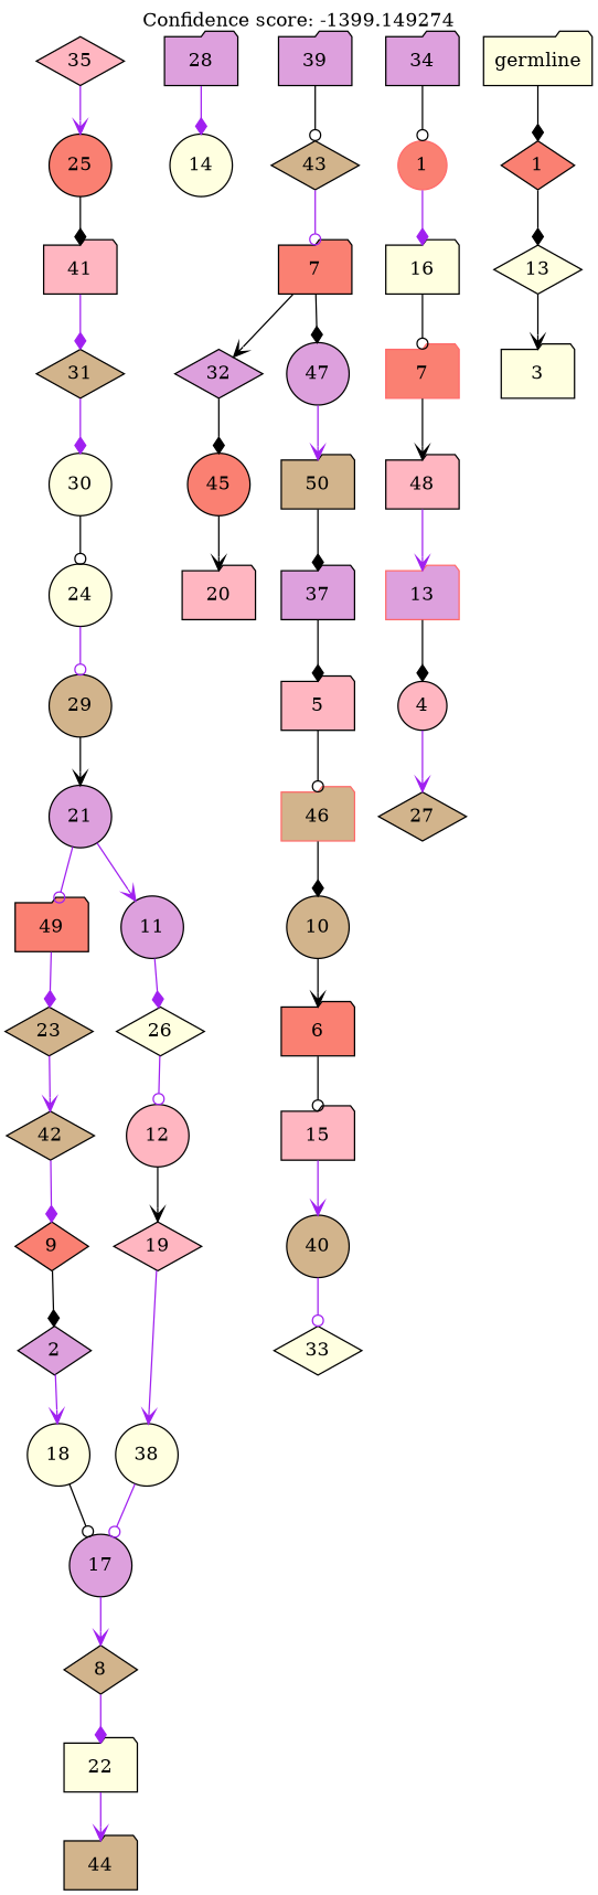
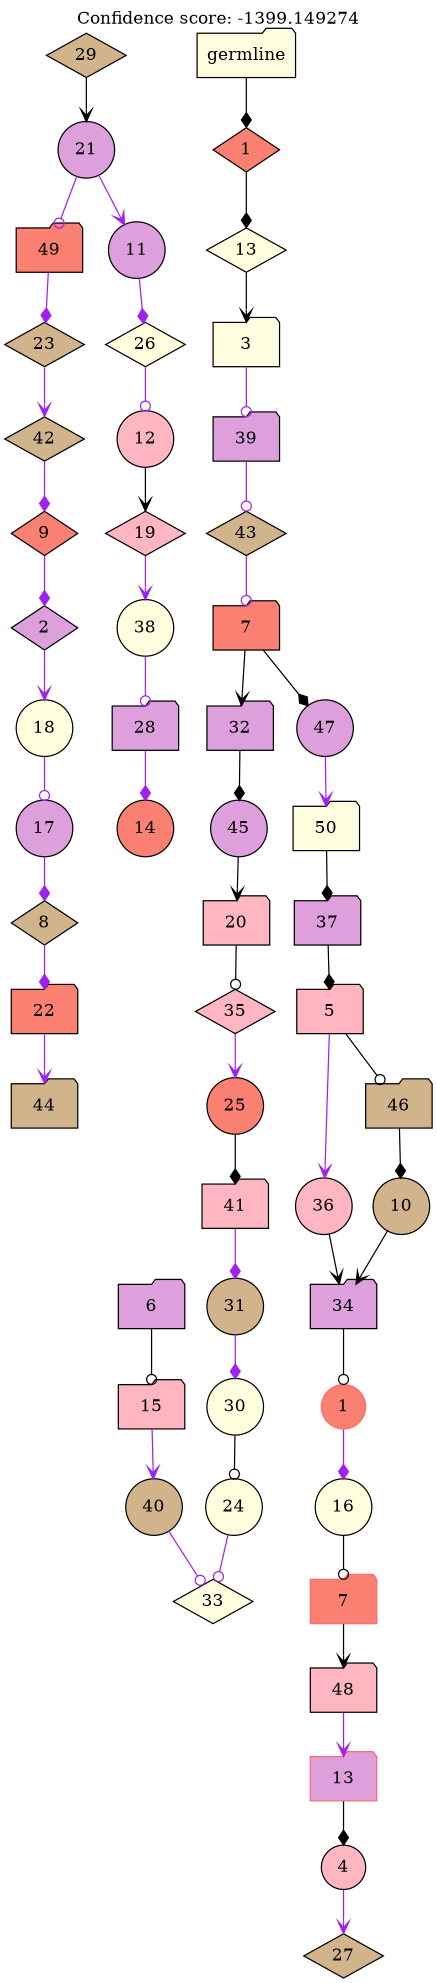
  digraph {
    label="Confidence score: -1399.149274"
    labelloc=t
    node [fillcolor=plum shape=folder style=filled]
    edge [arrowhead=vee color=purple]
-   n1 [fillcolor=lightyellow label=22]
+   n1 [fillcolor=salmon label=22]
    n2 [fillcolor=tan label=44]
    n3 [fillcolor=tan label=8 shape=diamond]
    n4 [label=17 shape=circle]
    n5 [fillcolor=lightyellow label=18 shape=circle]
    n6 [label=2 shape=diamond]
    n7 [fillcolor=salmon label=9 shape=diamond]
    n8 [fillcolor=tan label=42 shape=diamond]
    n9 [fillcolor=tan label=23 shape=diamond]
    n10 [fillcolor=salmon label=49]
    n11 [label=28]
-   n12 [fillcolor=lightyellow label=14 shape=circle]
+   n12 [fillcolor=salmon label=14 shape=circle]
    n13 [fillcolor=lightyellow label=38 shape=circle]
    n14 [fillcolor=lightpink label=19 shape=diamond]
    n15 [fillcolor=lightpink label=12 shape=circle]
    n16 [fillcolor=lightyellow label=26 shape=diamond]
    n17 [label=11 shape=circle]
    n18 [label=21 shape=circle]
-   n19 [fillcolor=tan label=29 shape=circle]
+   n19 [fillcolor=tan label=29 shape=diamond]
    n20 [fillcolor=lightyellow label=24 shape=circle]
    n21 [fillcolor=lightyellow label=30 shape=circle]
-   n22 [fillcolor=tan label=31 shape=diamond]
+   n22 [fillcolor=tan label=31 shape=circle]
    n23 [fillcolor=lightpink label=41]
    n24 [fillcolor=salmon label=25 shape=circle]
    n25 [fillcolor=lightpink label=35 shape=diamond]
    n26 [fillcolor=lightpink label=20]
-   n27 [fillcolor=salmon label=45 shape=circle]
-   n28 [label=32 shape=diamond]
+   n27 [label=45 shape=circle]
+   n28 [label=32]
    n29 [fillcolor=lightpink label=4 shape=circle]
    n30 [fillcolor=tan label=27 shape=diamond]
    n31 [color=indianred1 label=13]
    n32 [fillcolor=lightpink label=48]
    n33 [color=indianred1 fillcolor=salmon label=7]
-   n34 [fillcolor=lightyellow label=16]
+   n34 [fillcolor=lightyellow label=16 shape=circle]
    n35 [color=indianred1 fillcolor=salmon label=1 shape=circle]
    n36 [label=34]
+   n37 [fillcolor=lightpink label=36 shape=circle]
    n38 [fillcolor=tan label=40 shape=circle]
    n39 [fillcolor=lightyellow label=33 shape=diamond]
    n40 [fillcolor=lightpink label=15]
-   n41 [fillcolor=salmon label=6]
+   n41 [label=6]
    n42 [fillcolor=tan label=10 shape=circle]
-   n43 [fillcolor=tan label=46 color=indianred1]
+   n43 [fillcolor=tan label=46]
    n44 [fillcolor=lightpink label=5]
    n45 [label=37]
-   n46 [fillcolor=tan label=50]
+   n46 [fillcolor=lightyellow label=50]
    n47 [label=47 shape=circle]
    n48 [fillcolor=salmon label=7]
    n49 [fillcolor=tan label=43 shape=diamond]
    n50 [label=39]
    n51 [fillcolor=lightyellow label=3]
    n52 [fillcolor=lightyellow label=13 shape=diamond]
    n53 [fillcolor=salmon label=1 shape=diamond]
    n54 [fillcolor=lightyellow label=germline]
    n1 -> n2
    n3 -> n1 [arrowhead=diamond]
-   n4 -> n3
-   n5 -> n4 [arrowhead=odot color=black]
+   n4 -> n3 [arrowhead=diamond]
+   n5 -> n4 [arrowhead=odot]
    n6 -> n5
-   n7 -> n6 [arrowhead=diamond color=black]
+   n7 -> n6 [arrowhead=diamond]
    n8 -> n7 [arrowhead=diamond]
    n9 -> n8
    n10 -> n9 [arrowhead=diamond]
    n11 -> n12 [arrowhead=diamond]
-   n13 -> n4 [arrowhead=odot]
+   n13 -> n11 [arrowhead=odot]
    n14 -> n13
    n15 -> n14 [color=black]
    n16 -> n15 [arrowhead=odot]
    n17 -> n16 [arrowhead=diamond]
    n18 -> n10 [arrowhead=odot]
    n18 -> n17
    n19 -> n18 [color=black]
-   n20 -> n19 [arrowhead=odot]
+   n20 -> n39 [arrowhead=odot]
    n21 -> n20 [arrowhead=odot color=black]
    n22 -> n21 [arrowhead=diamond]
    n23 -> n22 [arrowhead=diamond]
    n24 -> n23 [arrowhead=diamond color=black]
    n25 -> n24
+   n26 -> n25 [arrowhead=odot color=black]
    n27 -> n26 [color=black]
    n28 -> n27 [arrowhead=diamond color=black]
    n29 -> n30
    n31 -> n29 [arrowhead=diamond color=black]
    n32 -> n31
    n33 -> n32 [color=black]
    n34 -> n33 [arrowhead=odot color=black]
    n35 -> n34 [arrowhead=diamond]
    n36 -> n35 [arrowhead=odot color=black]
+   n37 -> n36 [color=black]
    n38 -> n39 [arrowhead=odot]
    n40 -> n38
    n41 -> n40 [arrowhead=odot color=black]
-   n42 -> n41 [color=black]
+   n42 -> n36 [color=black]
    n43 -> n42 [arrowhead=diamond color=black]
+   n44 -> n37
    n44 -> n43 [arrowhead=odot color=black]
    n45 -> n44 [arrowhead=diamond color=black]
    n46 -> n45 [arrowhead=diamond color=black]
    n47 -> n46
    n48 -> n28 [color=black]
    n48 -> n47 [arrowhead=diamond color=black]
    n49 -> n48 [arrowhead=odot]
-   n50 -> n49 [arrowhead=odot color=black]
+   n50 -> n49 [arrowhead=odot]
+   n51 -> n50 [arrowhead=odot]
    n52 -> n51 [color=black]
    n53 -> n52 [arrowhead=diamond color=black]
    n54 -> n53 [arrowhead=diamond color=black]
  }
